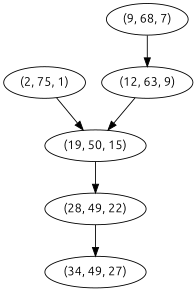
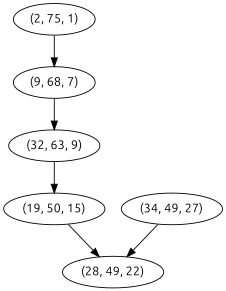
  digraph {
    fontname=Ubuntu
    node [fontname=Ubuntu]
    edge [fontname=Ubuntu]
    "(2, 75, 1)"
    "(9, 68, 7)"
-   "(12, 63, 9)"
+   "(12, 63, 9)" [label="(32, 63, 9)"]
    n4 [label="(19, 50, 15)"]
    "(28, 49, 22)"
    n6 [label="(34, 49, 27)"]
-   "(2, 75, 1)" -> n4
+   "(2, 75, 1)" -> "(9, 68, 7)"
    "(9, 68, 7)" -> "(12, 63, 9)"
    "(12, 63, 9)" -> n4
    n4 -> "(28, 49, 22)"
-   "(28, 49, 22)" -> n6
+   n6 -> "(28, 49, 22)"
  }
